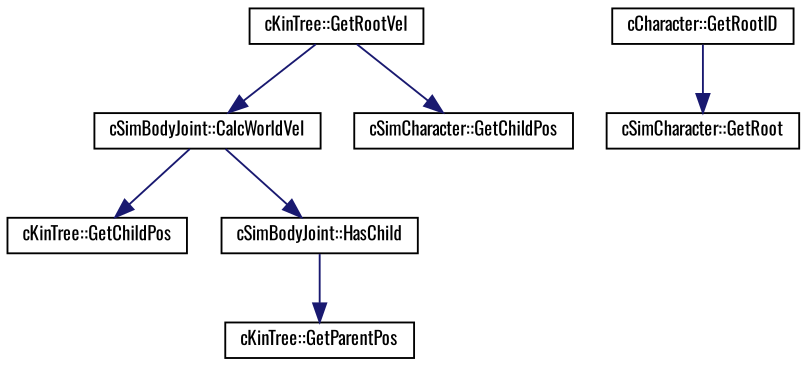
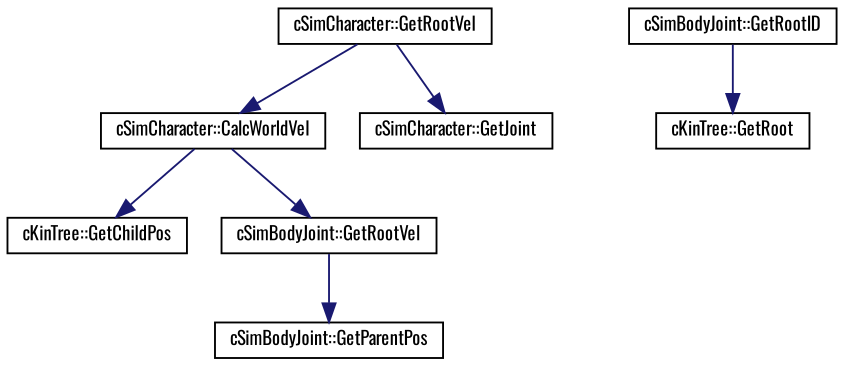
  digraph {
    fontname=Oswald
    rankdir=TB
    node [color=black fillcolor=white fontname=Oswald fontsize=10 shape=record style=filled]
    edge [color=midnightblue fontname=Oswald fontsize=10 labelfontname=Helvetica labelfontsize=10 style=solid]
-   n1 [height=0.2 label="cKinTree::GetRootVel" width=0.4]
-   n2 [height=0.2 label="cSimBodyJoint::CalcWorldVel" width=0.4]
-   n3 [height=0.2 label="cSimCharacter::GetChildPos" width=0.4]
+   n1 [height=0.2 label="cSimCharacter::GetRootVel" width=0.4]
+   n2 [height=0.2 label="cSimCharacter::CalcWorldVel" width=0.4]
+   n3 [height=0.2 label="cSimCharacter::GetJoint" width=0.4]
    n4 [height=0.2 label="cKinTree::GetChildPos" width=0.4]
-   n5 [height=0.2 label="cSimBodyJoint::HasChild" width=0.4]
-   n6 [height=0.2 label="cCharacter::GetRootID" width=0.4]
-   n7 [height=0.2 label="cSimCharacter::GetRoot" width=0.4]
-   n8 [height=0.2 label="cKinTree::GetParentPos" width=0.4]
+   n5 [height=0.2 label="cSimBodyJoint::GetRootVel" width=0.4]
+   n6 [height=0.2 label="cSimBodyJoint::GetRootID" width=0.4]
+   n7 [height=0.2 label="cKinTree::GetRoot" width=0.4]
+   n8 [height=0.2 label="cSimBodyJoint::GetParentPos" width=0.4]
    n1 -> n2
    n1 -> n3
    n2 -> n4
    n2 -> n5
    n5 -> n8
    n6 -> n7
  }
